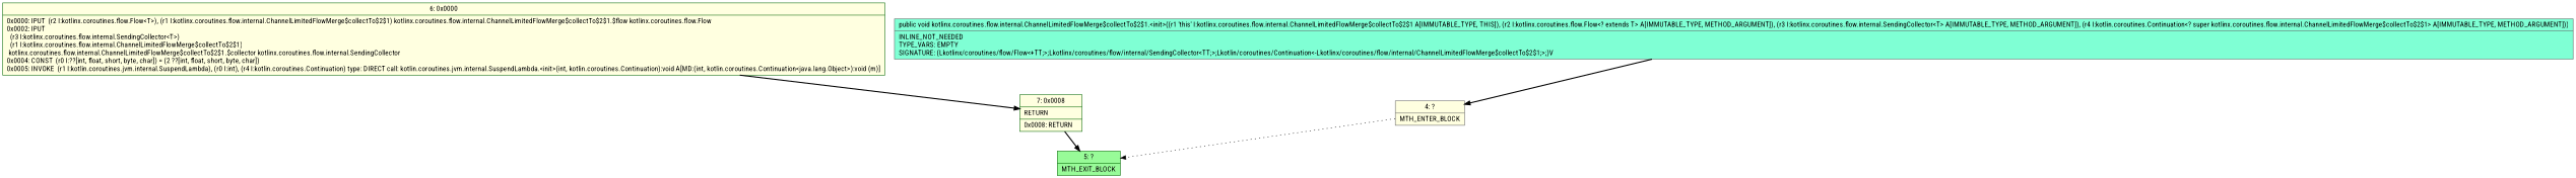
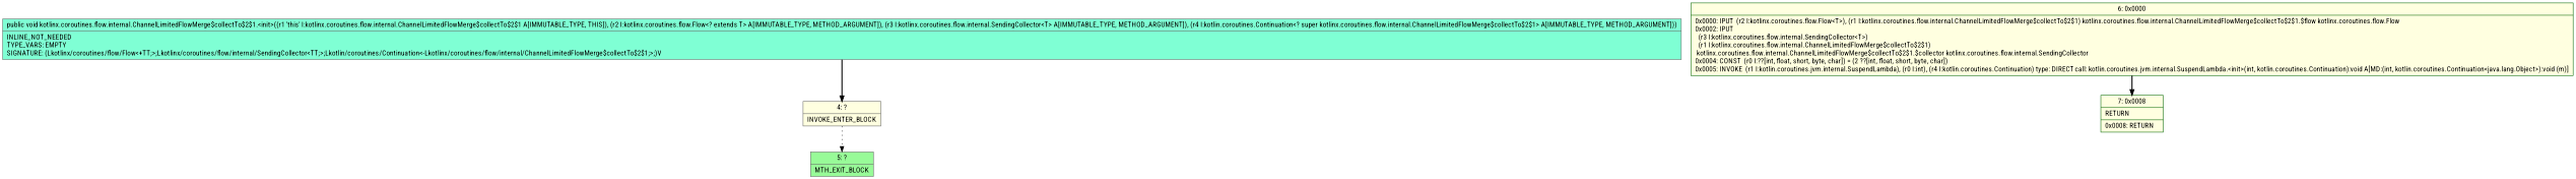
  digraph {
    fontname="Roboto Condensed"
    node [color=darkgreen fillcolor=lightyellow fontname="Roboto Condensed" shape=record style=filled]
    edge [fontname="Roboto Condensed" style=bold]
-   n1 [color=gray40 label="{4\:\ ?|MTH_ENTER_BLOCK\l}"]
-   n2 [fillcolor=palegreen label="{5\:\ ?|MTH_EXIT_BLOCK\l}"]
+   n1 [color=gray40 label="{4\:\ ?|INVOKE_ENTER_BLOCK\l}"]
+   n2 [color=gray40 fillcolor=palegreen label="{5\:\ ?|MTH_EXIT_BLOCK\l}"]
    n3 [label="{6\:\ 0x0000|0x0000: IPUT  (r2 I:kotlinx.coroutines.flow.Flow\<T\>), (r1 I:kotlinx.coroutines.flow.internal.ChannelLimitedFlowMerge$collectTo$2$1) kotlinx.coroutines.flow.internal.ChannelLimitedFlowMerge$collectTo$2$1.$flow kotlinx.coroutines.flow.Flow \l0x0002: IPUT  \l  (r3 I:kotlinx.coroutines.flow.internal.SendingCollector\<T\>)\l  (r1 I:kotlinx.coroutines.flow.internal.ChannelLimitedFlowMerge$collectTo$2$1)\l kotlinx.coroutines.flow.internal.ChannelLimitedFlowMerge$collectTo$2$1.$collector kotlinx.coroutines.flow.internal.SendingCollector \l0x0004: CONST  (r0 I:??[int, float, short, byte, char]) = (2 ??[int, float, short, byte, char]) \l0x0005: INVOKE  (r1 I:kotlin.coroutines.jvm.internal.SuspendLambda), (r0 I:int), (r4 I:kotlin.coroutines.Continuation) type: DIRECT call: kotlin.coroutines.jvm.internal.SuspendLambda.\<init\>(int, kotlin.coroutines.Continuation):void A[MD:(int, kotlin.coroutines.Continuation\<java.lang.Object\>):void (m)]\l}"]
    n4 [label="{7\:\ 0x0008|RETURN\l|0x0008: RETURN   \l}"]
    n5 [color=gray40 fillcolor=aquamarine label="{public void kotlinx.coroutines.flow.internal.ChannelLimitedFlowMerge$collectTo$2$1.\<init\>((r1 'this' I:kotlinx.coroutines.flow.internal.ChannelLimitedFlowMerge$collectTo$2$1 A[IMMUTABLE_TYPE, THIS]), (r2 I:kotlinx.coroutines.flow.Flow\<? extends T\> A[IMMUTABLE_TYPE, METHOD_ARGUMENT]), (r3 I:kotlinx.coroutines.flow.internal.SendingCollector\<T\> A[IMMUTABLE_TYPE, METHOD_ARGUMENT]), (r4 I:kotlin.coroutines.Continuation\<? super kotlinx.coroutines.flow.internal.ChannelLimitedFlowMerge$collectTo$2$1\> A[IMMUTABLE_TYPE, METHOD_ARGUMENT]))  | INLINE_NOT_NEEDED\lTYPE_VARS: EMPTY\lSIGNATURE: (Lkotlinx\/coroutines\/flow\/Flow\<+TT;\>;Lkotlinx\/coroutines\/flow\/internal\/SendingCollector\<TT;\>;Lkotlin\/coroutines\/Continuation\<\-Lkotlinx\/coroutines\/flow\/internal\/ChannelLimitedFlowMerge$collectTo$2$1;\>;)V\l}"]
    n1 -> n2 [style=dotted]
    n3 -> n4
-   n4 -> n2
    n5 -> n1
  }
